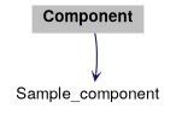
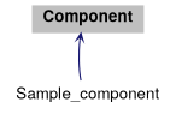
  digraph {
    node [color=black fontname="Helvetica,Arial,sans-serif" fontsize=12 shape=plaintext]
    n1 [fillcolor=grey75 fontcolor=black height=0.2 label=<<b>Component</b>> style=filled width=0.4]
    n2 [height=0.2 label=Sample_component width=0.4]
-   n2 -> n1 [arrowhead=open arrowsize=0.5 arrowtail=open color=midnightblue dir=back fontname="Helvetica,Arial,sans-serif" fontsize=15 labelfontsize=15 style=solid]
+   n1 -> n2 [arrowhead=open arrowsize=0.5 arrowtail=open color=midnightblue dir=back fontname="Helvetica,Arial,sans-serif" fontsize=15 labelfontsize=15 style=solid]
  }
